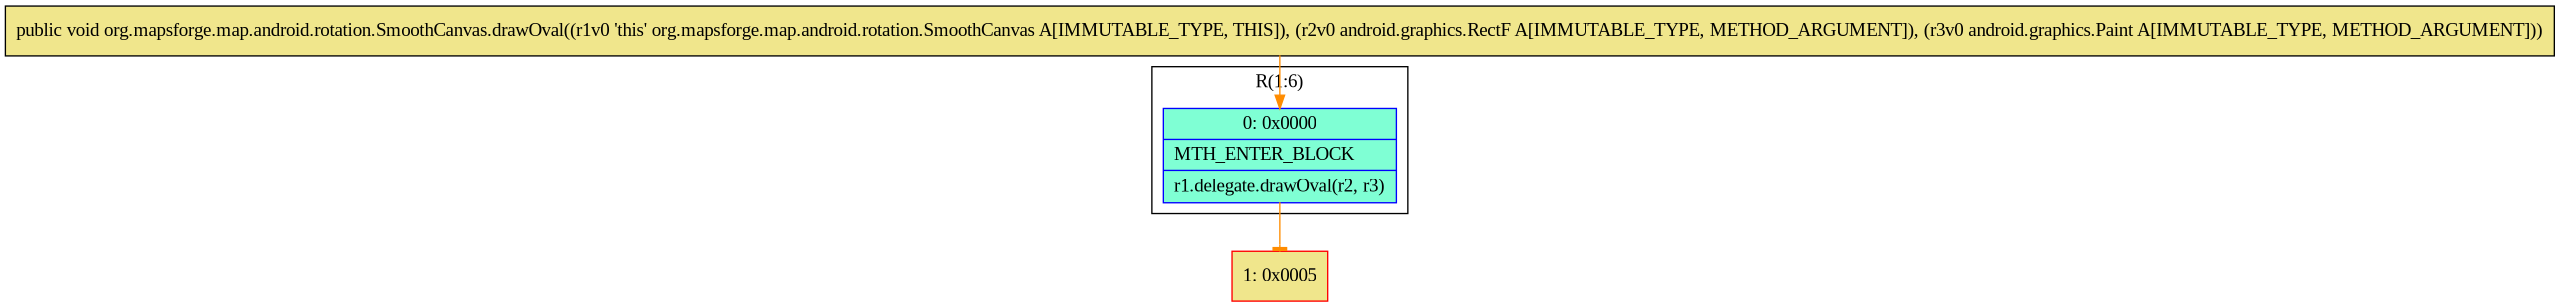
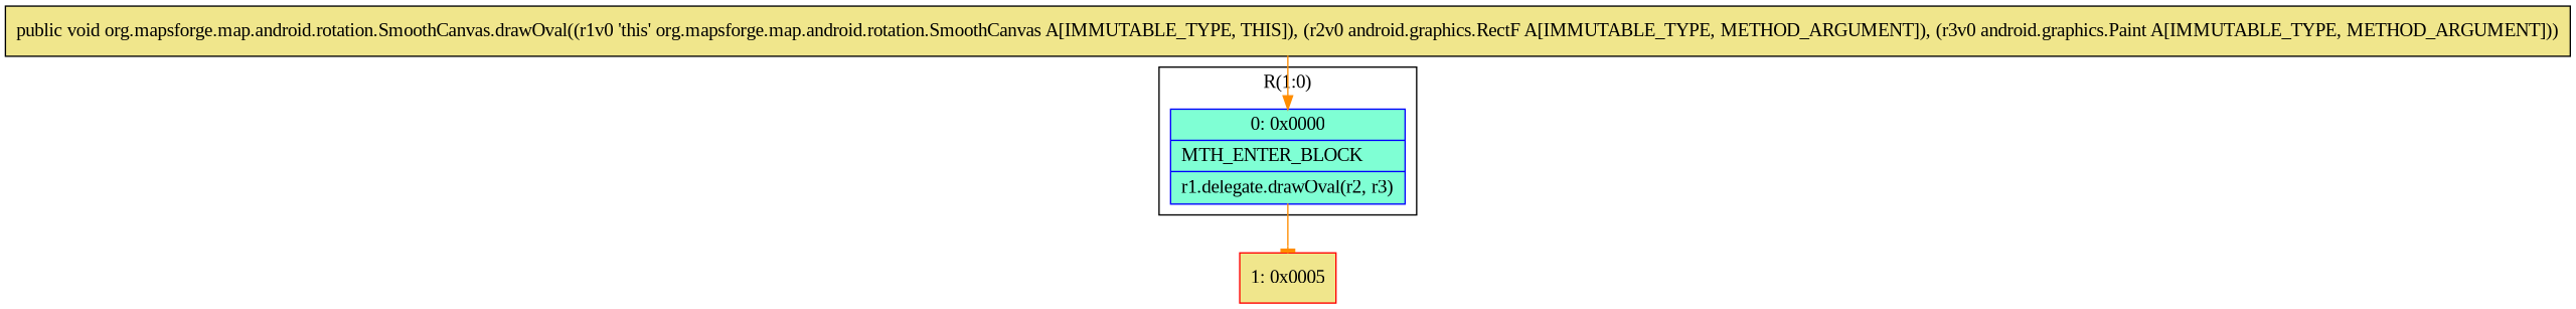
  digraph {
    fontname="Liberation Serif"
    node [shape=record style=filled fillcolor=khaki fontname="Liberation Serif"]
    edge [color=darkorange fontname="Liberation Serif"]
    n1 [color=blue label="{0\:\ 0x0000|MTH_ENTER_BLOCK\l|r1.delegate.drawOval(r2, r3)\l}" fillcolor=aquamarine]
    n2 [color=red label="{1\:\ 0x0005}"]
    n3 [label="{public void org.mapsforge.map.android.rotation.SmoothCanvas.drawOval((r1v0 'this' org.mapsforge.map.android.rotation.SmoothCanvas A[IMMUTABLE_TYPE, THIS]), (r2v0 android.graphics.RectF A[IMMUTABLE_TYPE, METHOD_ARGUMENT]), (r3v0 android.graphics.Paint A[IMMUTABLE_TYPE, METHOD_ARGUMENT])) }"]
    subgraph cluster_1 {
-     label="R(1:6)"
+     label="R(1:0)"
      n1
    }
    n1 -> n2 [arrowhead=tee]
    n3 -> n1 [arrowhead=normal]
  }
